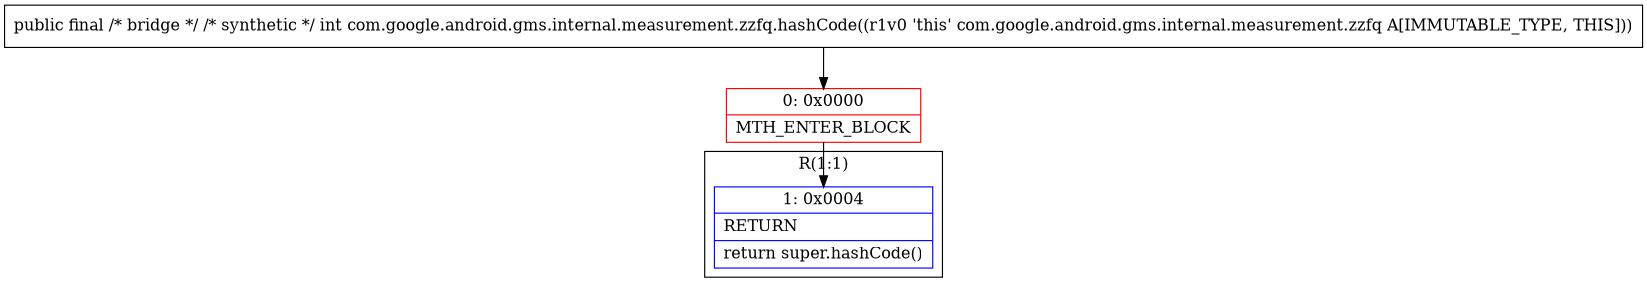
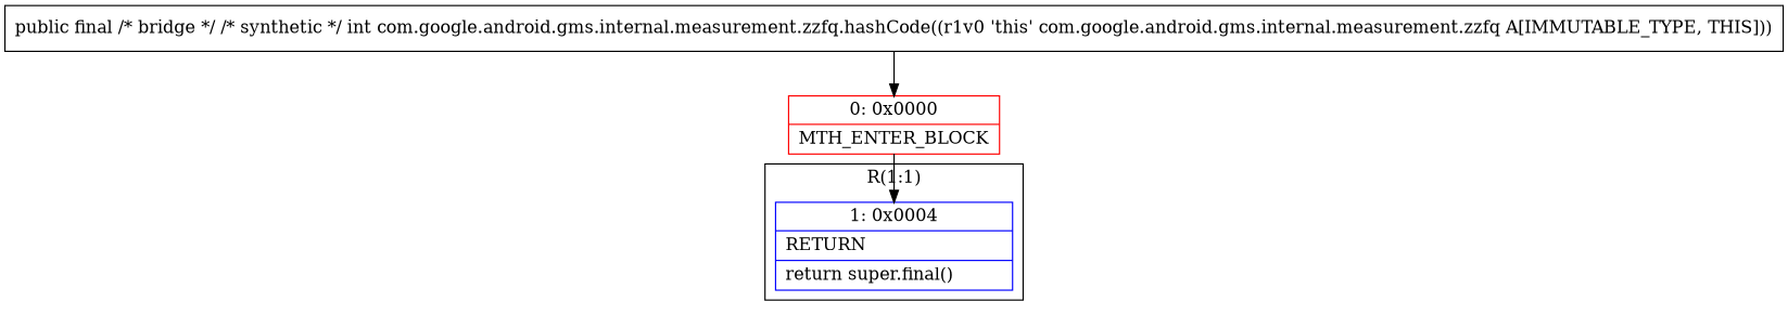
  digraph {
    node [shape=record]
-   n1 [color=blue label="{1\:\ 0x0004|RETURN\l|return super.hashCode()\l}"]
+   n1 [color=blue label="{1\:\ 0x0004|RETURN\l|return super.final()\l}"]
    n2 [color=red label="{0\:\ 0x0000|MTH_ENTER_BLOCK\l}"]
    n3 [label="{public final \/* bridge *\/ \/* synthetic *\/ int com.google.android.gms.internal.measurement.zzfq.hashCode((r1v0 'this' com.google.android.gms.internal.measurement.zzfq A[IMMUTABLE_TYPE, THIS])) }"]
    subgraph cluster_1 {
      label="R(1:1)"
      n1
    }
    n2 -> n1
    n3 -> n2
  }
